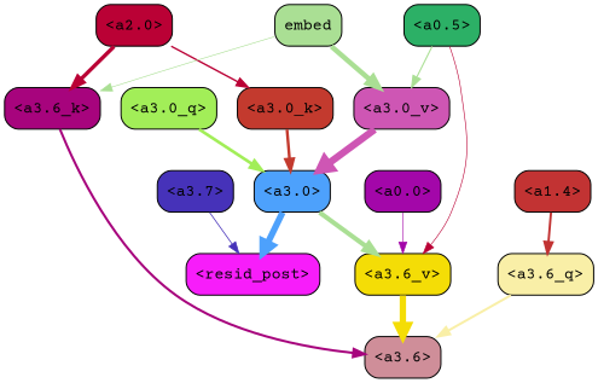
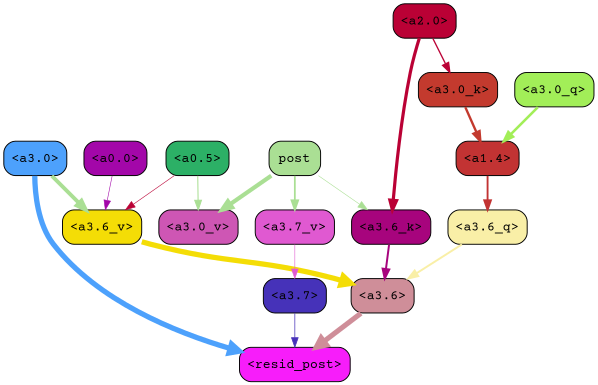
  strict digraph {
    fontname="Courier Prime"
    splines=true
    node [color=black fontname="Courier Prime" shape=box style="filled, rounded"]
    edge [color="#aadf94" fontname="Courier Prime" penwidth=0.6]
    "<a3.7>" [fillcolor="#4632b9"]
    "<resid_post>" [fillcolor="#f71dfa"]
    "<a3.6>" [fillcolor="#cf8e99"]
    "<a3.0>" [fillcolor="#4da1fc"]
    "<a3.6_v>" [fillcolor="#f4dd06"]
    "<a3.6_q>" [fillcolor="#f9efa7"]
    "<a3.0_q>" [fillcolor="#a2ee58"]
    "<a3.6_k>" [fillcolor="#a7047d"]
    "<a3.0_k>" [fillcolor="#c33a2e"]
+   "<a3.7_v>" [fillcolor="#e059d1"]
    "<a3.0_v>" [fillcolor="#ce56b4"]
    "<a1.4>" [fillcolor="#c23333"]
    "<a2.0>" [fillcolor="#ba0135"]
-   embed [fillcolor="#aadf94"]
+   embed [fillcolor="#aadf94" label=post]
    "<a0.5>" [fillcolor="#2cb066"]
    "<a0.0>" [fillcolor="#a307a9"]
    "<a3.7>" -> "<resid_post>" [color="#4632b9" penwidth=0.7595263123512268]
+   "<a3.6>" -> "<resid_post>" [color="#cf8e99" penwidth=5.40013587474823]
    "<a3.0>" -> "<resid_post>" [color="#4da1fc" penwidth=5.540827631950378]
    "<a3.0>" -> "<a3.6_v>" [penwidth=4.0683629512786865]
    "<a3.6_v>" -> "<a3.6>" [color="#f4dd06" penwidth=5.522058844566345]
    "<a3.6_q>" -> "<a3.6>" [color="#f9efa7" penwidth=2.0530722737312317]
-   "<a3.0_q>" -> "<a3.0>" [color="#a2ee58" penwidth=2.681713283061981]
+   "<a3.0_q>" -> "<a1.4>" [color="#a2ee58" penwidth=2.681713283061981]
    "<a3.6_k>" -> "<a3.6>" [color="#a7047d" penwidth=2.080081820487976]
-   "<a3.0_k>" -> "<a3.0>" [color="#c33a2e" penwidth=2.4920601844787598]
-   "<a3.0_v>" -> "<a3.0>" [color="#ce56b4" penwidth=6.184832274913788]
+   "<a3.0_k>" -> "<a1.4>" [color="#c33a2e" penwidth=2.4920601844787598]
+   "<a3.7_v>" -> "<a3.7>" [color="#e059d1"]
    "<a1.4>" -> "<a3.6_q>" [color="#c23333" penwidth=1.9735972881317139]
    "<a2.0>" -> "<a3.6_k>" [color="#ba0135" penwidth=3.3549644947052]
    "<a2.0>" -> "<a3.0_k>" [color="#ba0135" penwidth=1.3908889293670654]
    embed -> "<a3.6_k>"
+   embed -> "<a3.7_v>" [penwidth=1.8481524586677551]
    embed -> "<a3.0_v>" [penwidth=4.396489858627319]
    "<a0.5>" -> "<a3.6_v>" [color="#ba0135"]
    "<a0.5>" -> "<a3.0_v>" [penwidth=1.0967135429382324]
    "<a0.0>" -> "<a3.6_v>" [color="#a307a9"]
  }
